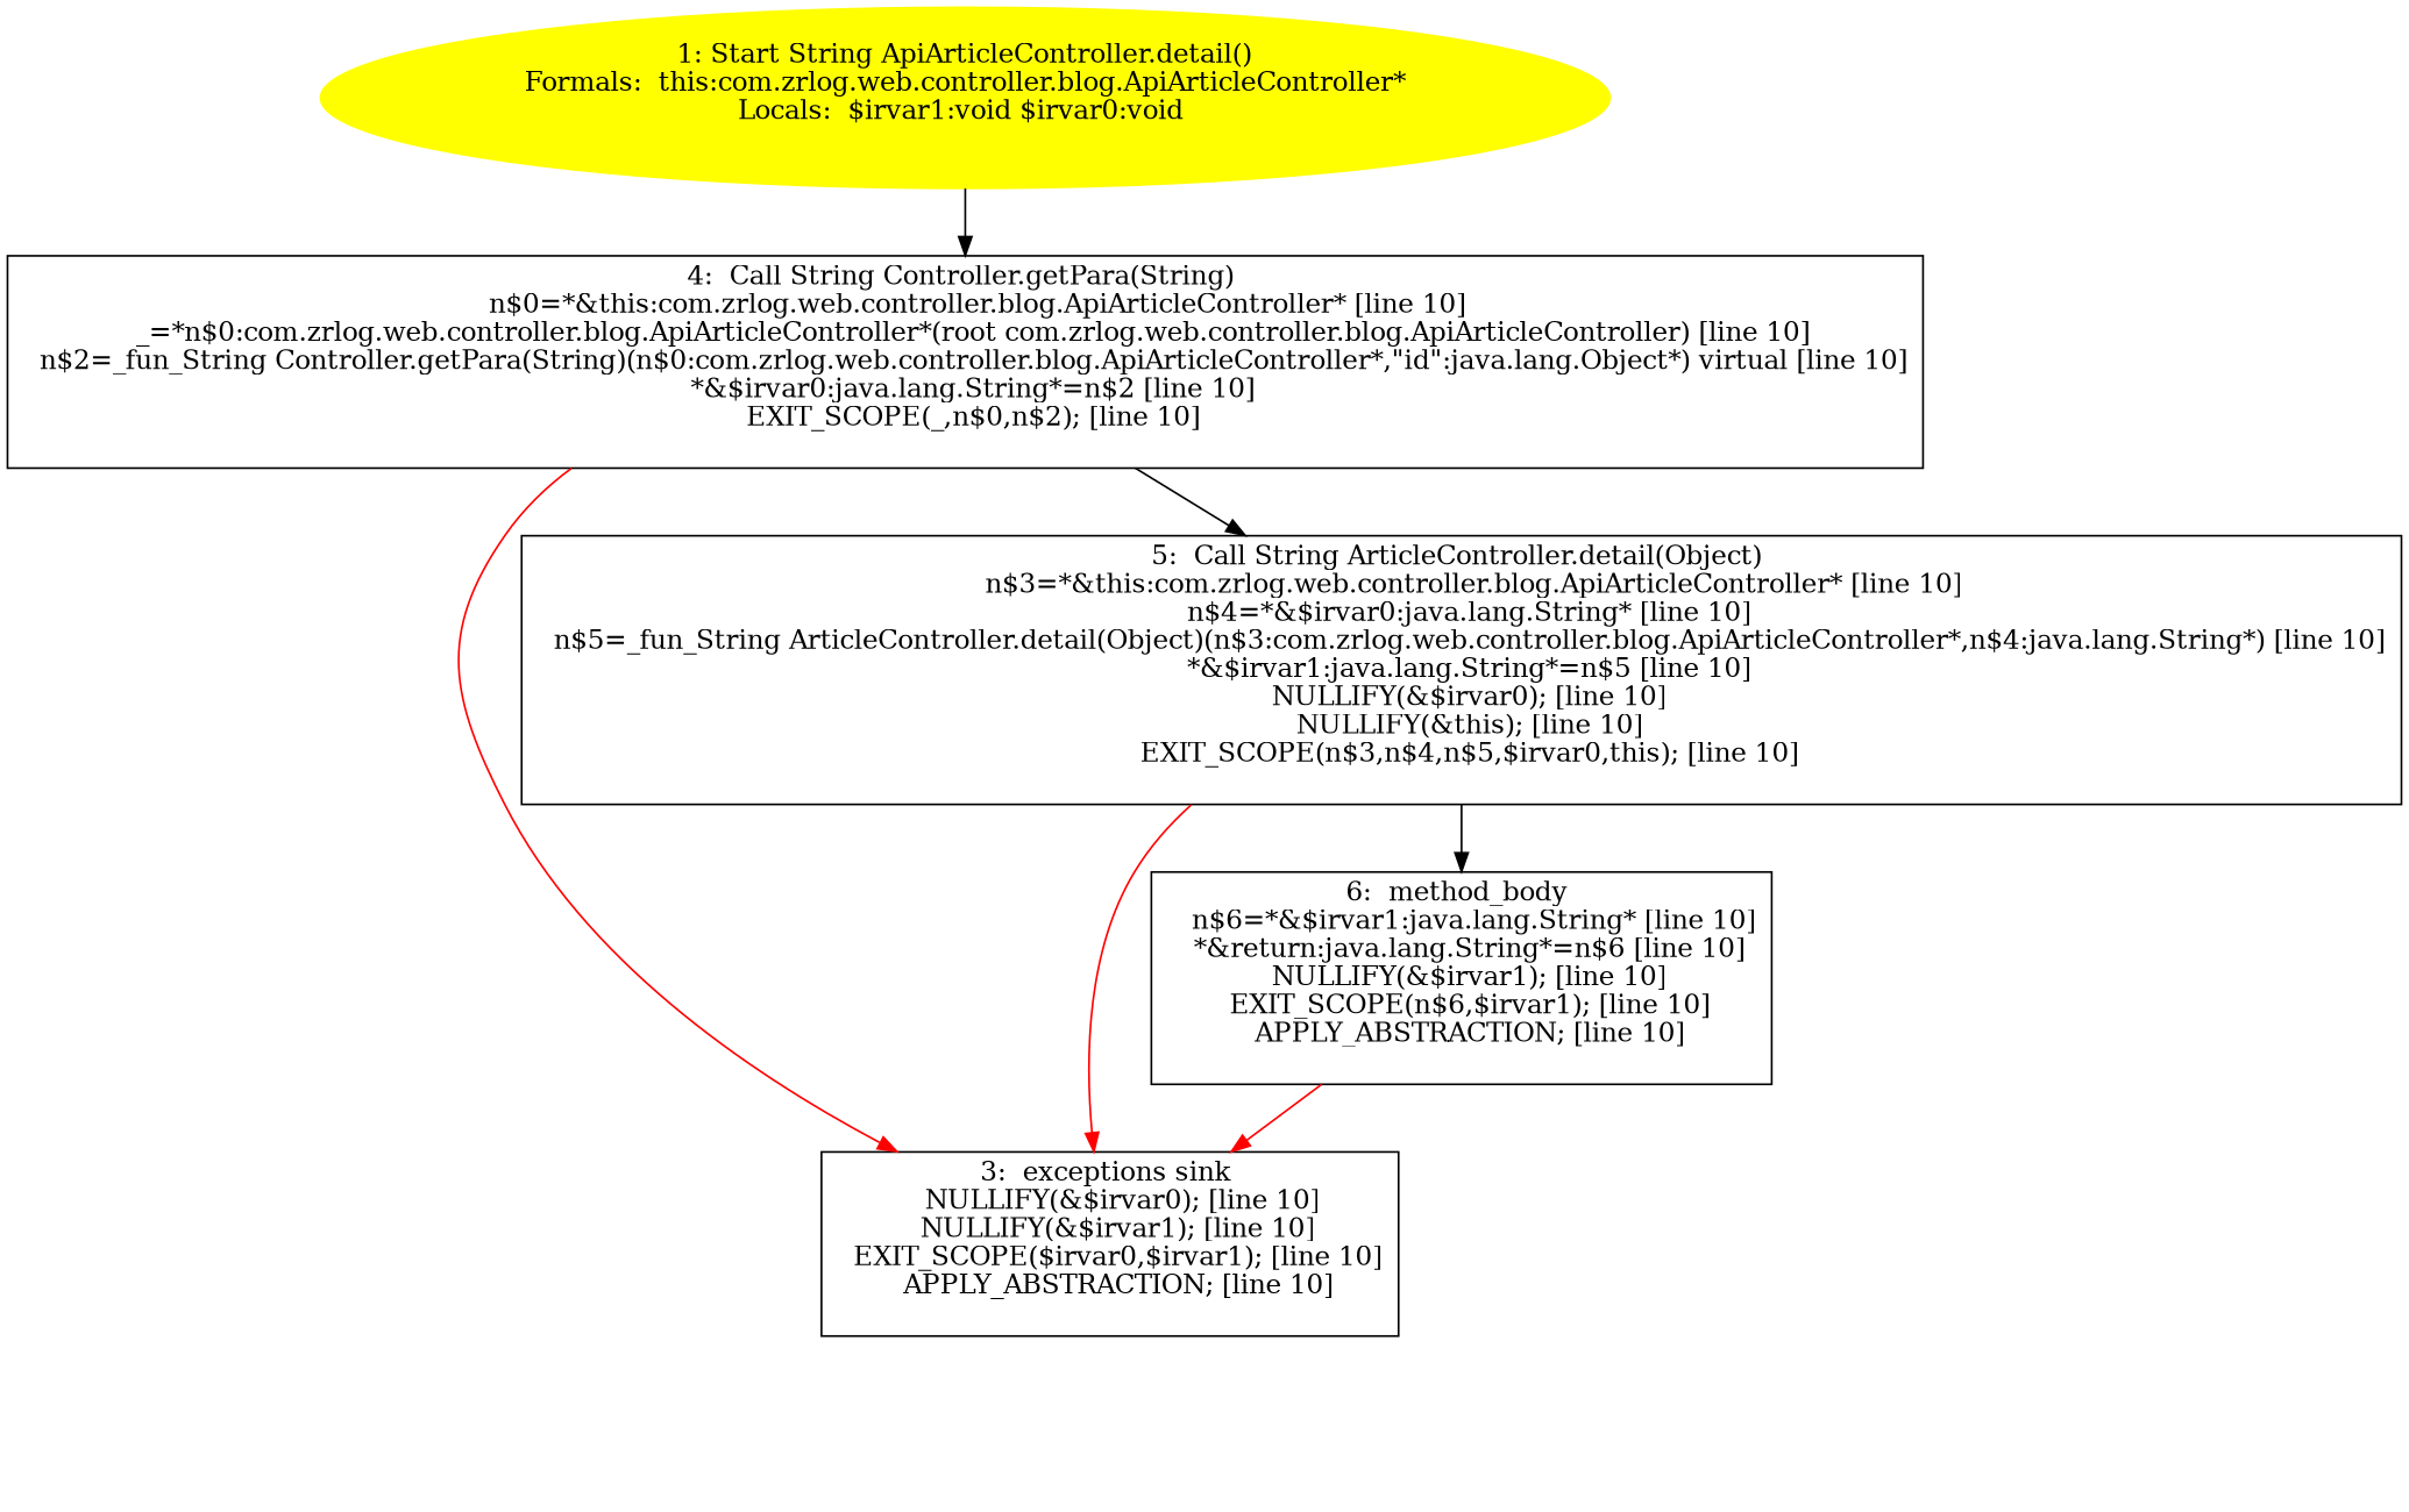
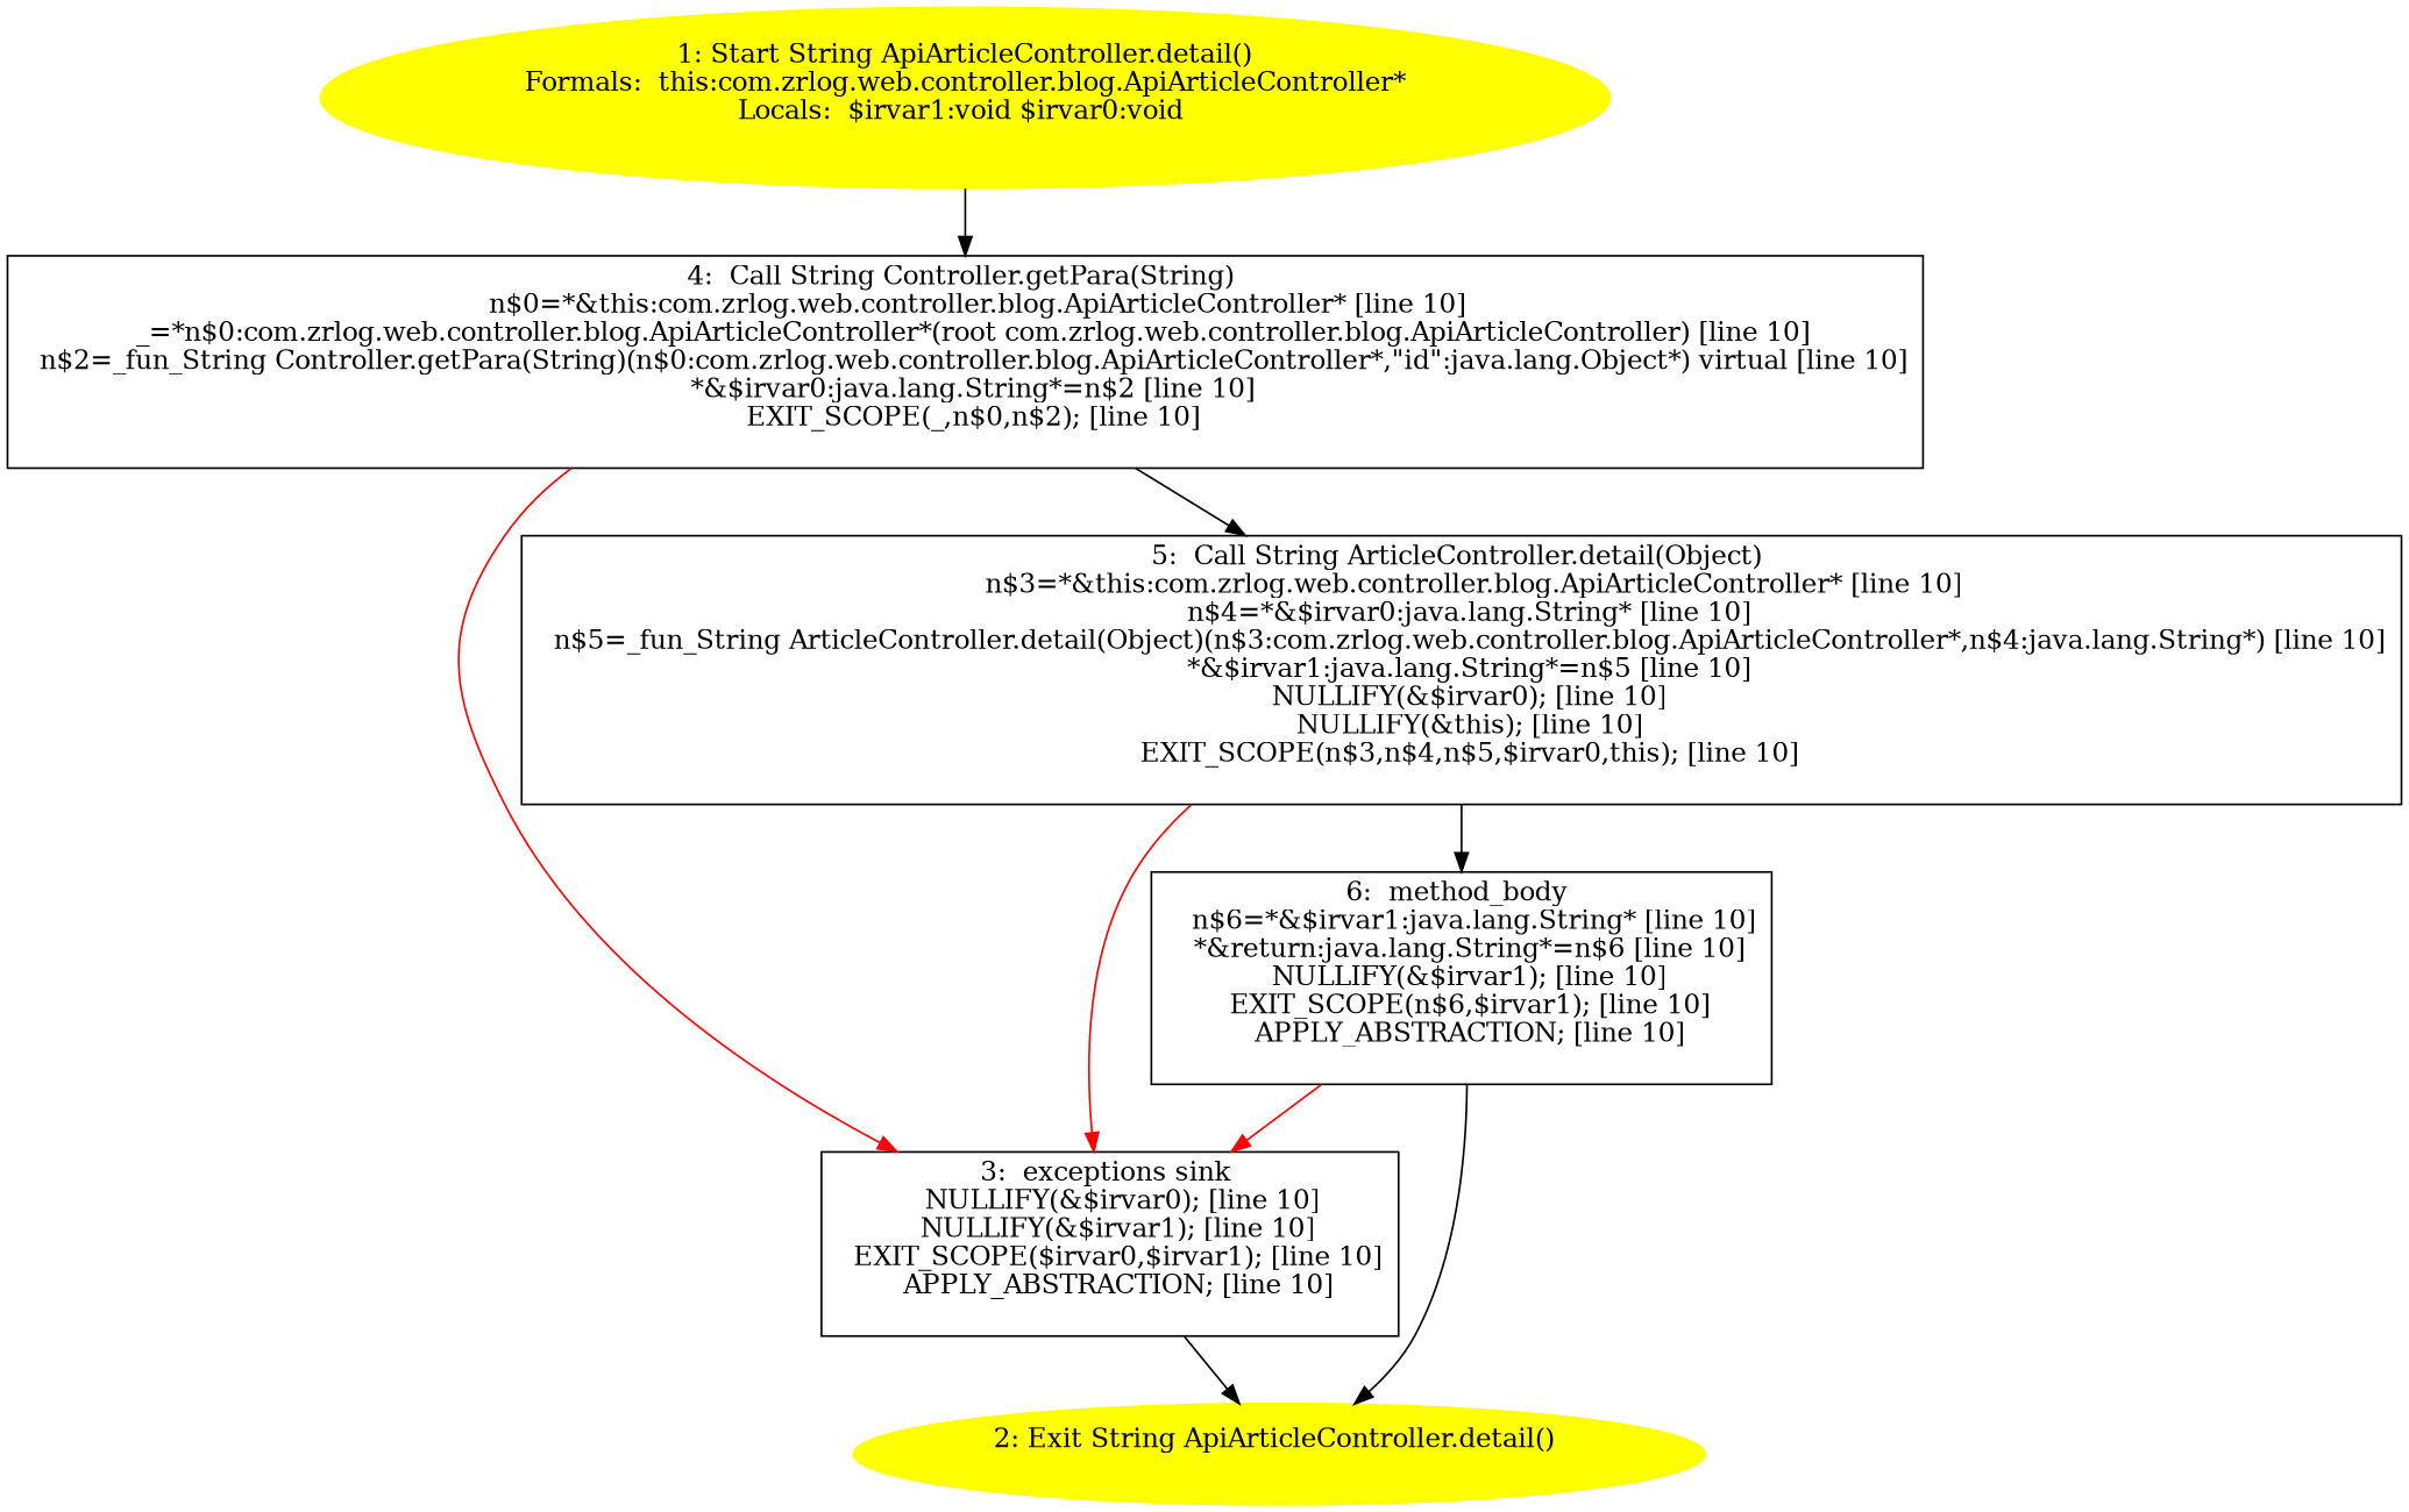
  digraph {
    node [shape=box]
    n1 [color=yellow label="1: Start String ApiArticleController.detail()\nFormals:  this:com.zrlog.web.controller.blog.ApiArticleController*\nLocals:  $irvar1:void $irvar0:void \n  " style=filled shape=""]
    n2 [label="4:  Call String Controller.getPara(String) \n   n$0=*&this:com.zrlog.web.controller.blog.ApiArticleController* [line 10]\n  _=*n$0:com.zrlog.web.controller.blog.ApiArticleController*(root com.zrlog.web.controller.blog.ApiArticleController) [line 10]\n  n$2=_fun_String Controller.getPara(String)(n$0:com.zrlog.web.controller.blog.ApiArticleController*,\"id\":java.lang.Object*) virtual [line 10]\n  *&$irvar0:java.lang.String*=n$2 [line 10]\n  EXIT_SCOPE(_,n$0,n$2); [line 10]\n "]
    n3 [label="3:  exceptions sink \n   NULLIFY(&$irvar0); [line 10]\n  NULLIFY(&$irvar1); [line 10]\n  EXIT_SCOPE($irvar0,$irvar1); [line 10]\n  APPLY_ABSTRACTION; [line 10]\n "]
    n4 [label="5:  Call String ArticleController.detail(Object) \n   n$3=*&this:com.zrlog.web.controller.blog.ApiArticleController* [line 10]\n  n$4=*&$irvar0:java.lang.String* [line 10]\n  n$5=_fun_String ArticleController.detail(Object)(n$3:com.zrlog.web.controller.blog.ApiArticleController*,n$4:java.lang.String*) [line 10]\n  *&$irvar1:java.lang.String*=n$5 [line 10]\n  NULLIFY(&$irvar0); [line 10]\n  NULLIFY(&this); [line 10]\n  EXIT_SCOPE(n$3,n$4,n$5,$irvar0,this); [line 10]\n "]
+   n5 [color=yellow label="2: Exit String ApiArticleController.detail() \n  " style=filled shape=""]
    n6 [label="6:  method_body \n   n$6=*&$irvar1:java.lang.String* [line 10]\n  *&return:java.lang.String*=n$6 [line 10]\n  NULLIFY(&$irvar1); [line 10]\n  EXIT_SCOPE(n$6,$irvar1); [line 10]\n  APPLY_ABSTRACTION; [line 10]\n "]
    n1 -> n2
    n2 -> n3 [color=red]
    n2 -> n4
+   n3 -> n5
    n4 -> n3 [color=red]
    n4 -> n6
    n6 -> n3 [color=red]
+   n6 -> n5
  }
